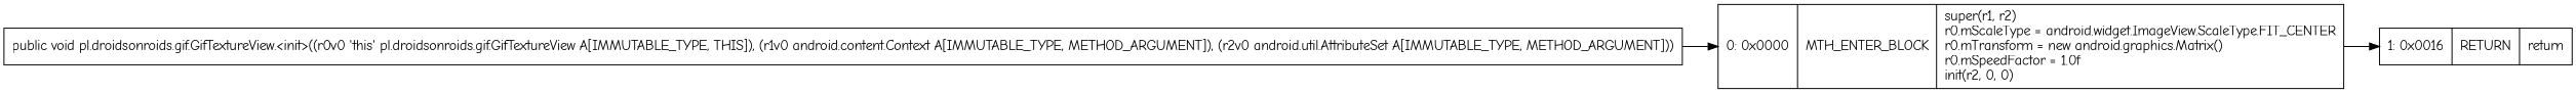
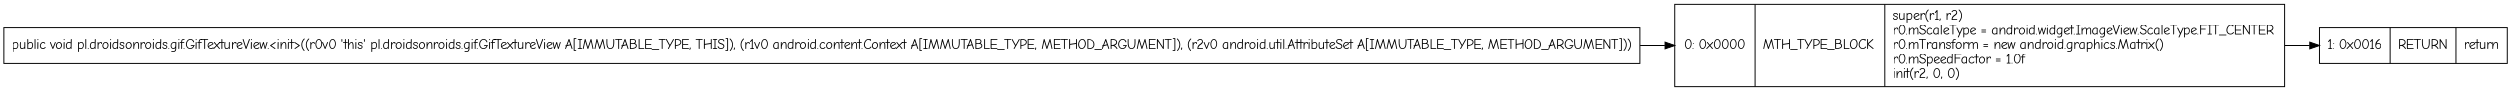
  digraph {
    rankdir=LR
    fontname="Comic Neue"
    node [shape=record fontname="Comic Neue"]
    edge [fontname="Comic Neue"]
-   n1 [label="{0\:\ 0x0000|MTH_ENTER_BLOCK\l|super(r1, r2)\lr0.mScaleType = android.widget.ImageView.ScaleType.FIT_CENTER\lr0.mTransform = new android.graphics.Matrix()\lr0.mSpeedFactor = 1.0f\linit(r2, 0, 0)\l}"]
+   n1 [label="{0\:\ 0x0000|MTH_TYPE_BLOCK\l|super(r1, r2)\lr0.mScaleType = android.widget.ImageView.ScaleType.FIT_CENTER\lr0.mTransform = new android.graphics.Matrix()\lr0.mSpeedFactor = 1.0f\linit(r2, 0, 0)\l}"]
    n2 [label="{1\:\ 0x0016|RETURN\l|return\l}"]
    n3 [label="{public void pl.droidsonroids.gif.GifTextureView.\<init\>((r0v0 'this' pl.droidsonroids.gif.GifTextureView A[IMMUTABLE_TYPE, THIS]), (r1v0 android.content.Context A[IMMUTABLE_TYPE, METHOD_ARGUMENT]), (r2v0 android.util.AttributeSet A[IMMUTABLE_TYPE, METHOD_ARGUMENT])) }"]
    n1 -> n2
    n3 -> n1
  }
